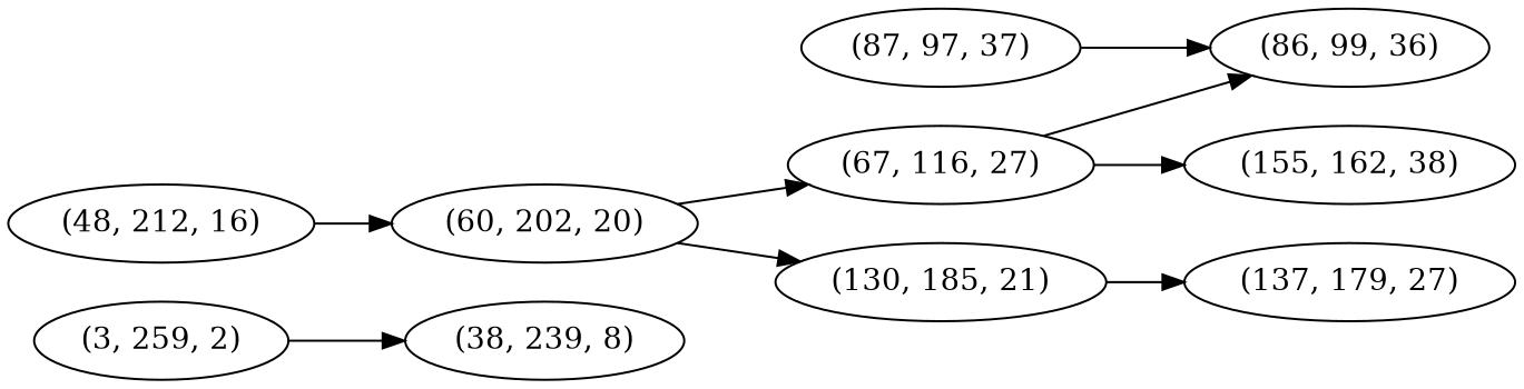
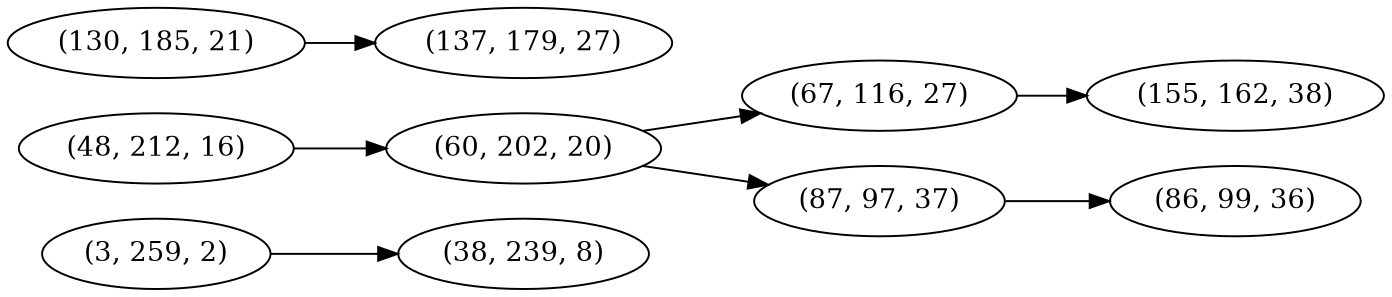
  digraph {
    rankdir=LR
    "(3, 259, 2)"
    "(38, 239, 8)"
    "(48, 212, 16)"
    "(60, 202, 20)"
    "(67, 116, 27)"
    "(130, 185, 21)"
    "(86, 99, 36)"
    "(155, 162, 38)"
    "(137, 179, 27)"
    "(87, 97, 37)"
    "(3, 259, 2)" -> "(38, 239, 8)"
    "(48, 212, 16)" -> "(60, 202, 20)"
    "(60, 202, 20)" -> "(67, 116, 27)"
-   "(60, 202, 20)" -> "(130, 185, 21)"
-   "(67, 116, 27)" -> "(86, 99, 36)"
+   "(60, 202, 20)" -> "(87, 97, 37)"
    "(67, 116, 27)" -> "(155, 162, 38)"
    "(130, 185, 21)" -> "(137, 179, 27)"
    "(87, 97, 37)" -> "(86, 99, 36)"
  }
